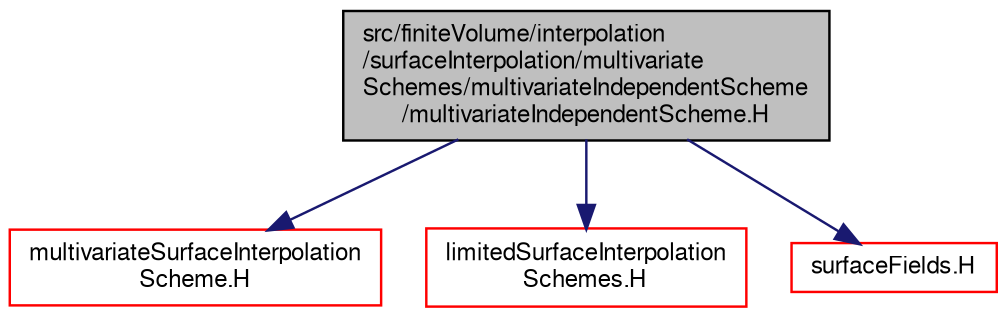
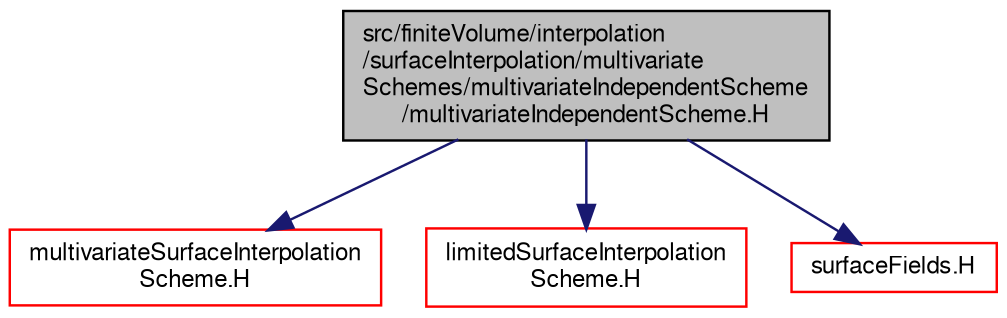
  digraph {
    node [color=red fontname=FreeSans fontsize=10 shape=record]
    edge [color=midnightblue fontname=FreeSans fontsize=10 labelfontname=FreeSans labelfontsize=10 style=solid]
    n1 [color=black fillcolor=grey75 fontcolor=black height=0.2 label="src/finiteVolume/interpolation\l/surfaceInterpolation/multivariate\lSchemes/multivariateIndependentScheme\l/multivariateIndependentScheme.H" style=filled width=0.4]
    n2 [height=0.2 label="multivariateSurfaceInterpolation\lScheme.H" width=0.4]
-   n3 [height=0.2 label="limitedSurfaceInterpolation\lSchemes.H" width=0.4]
+   n3 [height=0.2 label="limitedSurfaceInterpolation\lScheme.H" width=0.4]
    n4 [height=0.2 label="surfaceFields.H" width=0.4]
    n1 -> n2
    n1 -> n3
    n1 -> n4
  }
